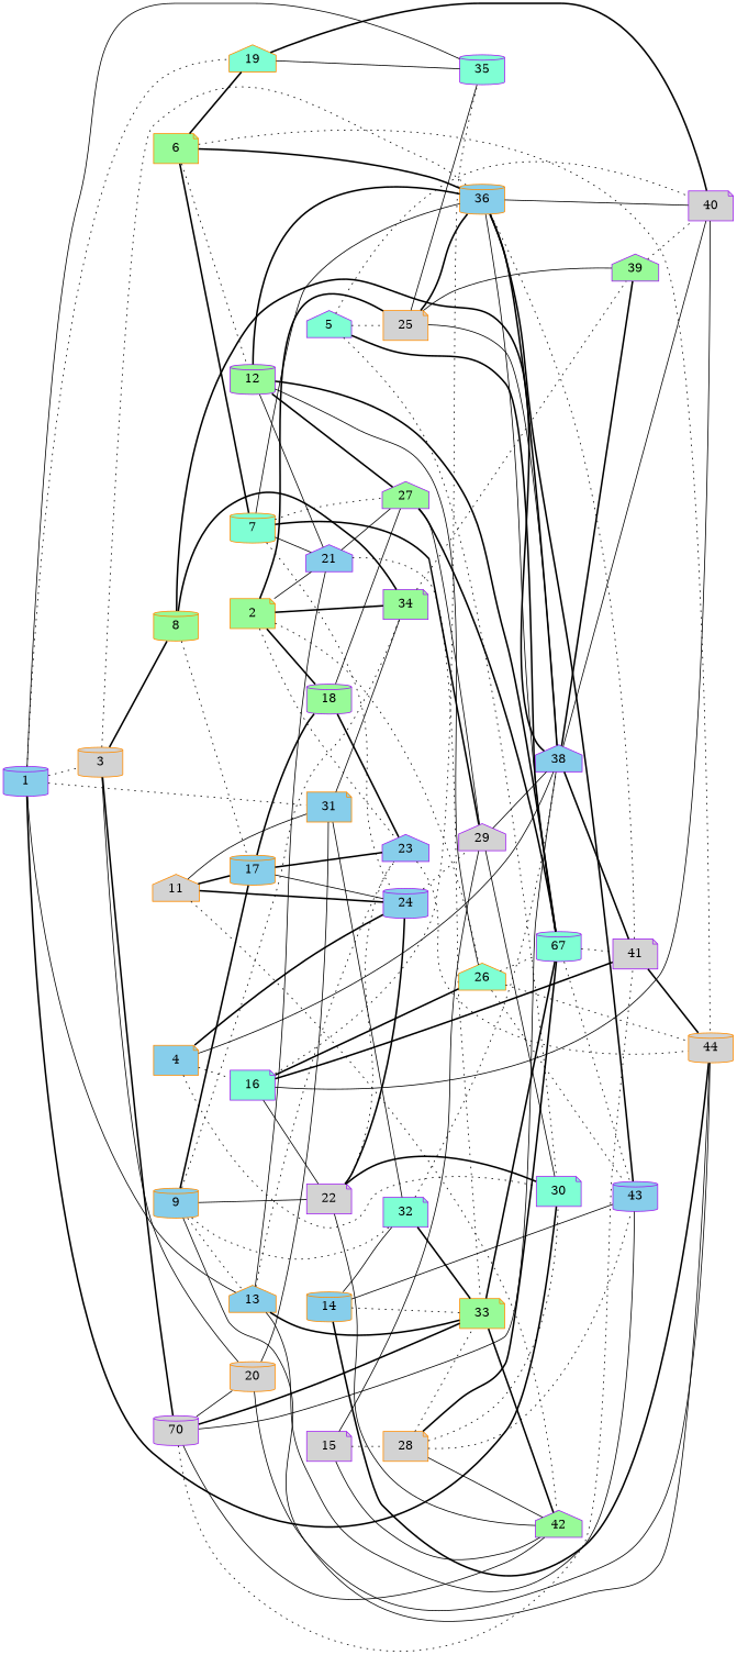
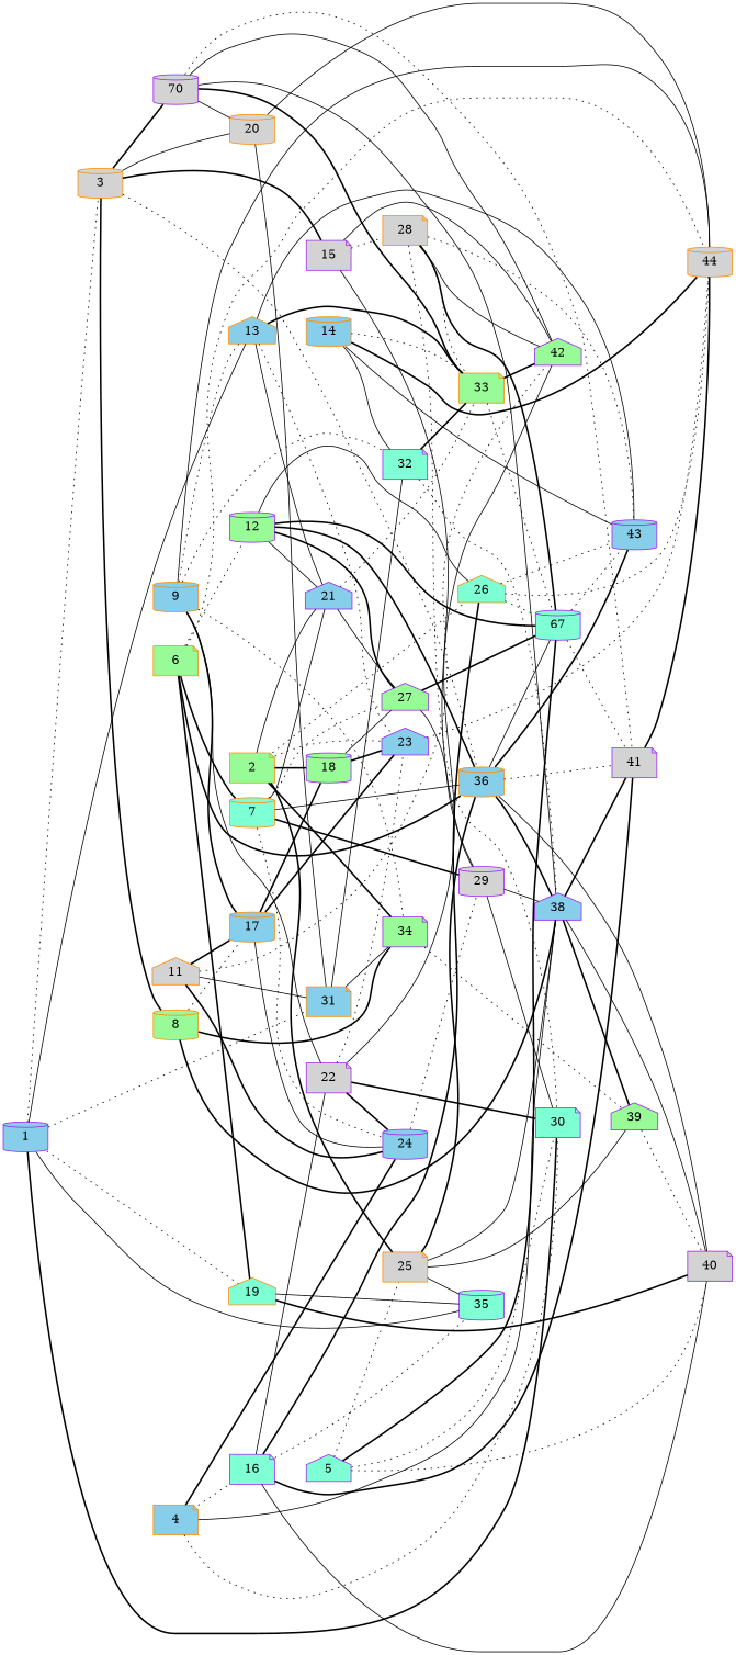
  graph {
    rankdir=LR
    node [color=purple fillcolor=skyblue shape=cylinder style=filled]
    edge [style=bold weight=1.0]
    3 [color=darkorange fillcolor=lightgrey]
    1
    13 [color=darkorange shape=house]
    19 [color=darkorange fillcolor=aquamarine shape=house]
    30 [fillcolor=aquamarine shape=note]
    31 [color=darkorange shape=note]
    35 [fillcolor=aquamarine]
    8 [color=darkorange fillcolor=palegreen]
    n9 [fillcolor=lightgrey label=70]
    15 [fillcolor=lightgrey shape=note]
    20 [color=darkorange fillcolor=lightgrey]
    36 [color=darkorange]
    21 [shape=house]
    23 [shape=house]
    33 [color=darkorange fillcolor=palegreen shape=note]
    43
    40 [fillcolor=lightgrey shape=note]
    34 [fillcolor=palegreen shape=note]
    32 [fillcolor=aquamarine shape=note]
    2 [color=darkorange fillcolor=palegreen shape=note]
    18 [fillcolor=palegreen]
    25 [color=darkorange fillcolor=lightgrey shape=note]
    26 [color=darkorange fillcolor=aquamarine shape=house]
    27 [fillcolor=palegreen shape=house]
    44 [color=darkorange fillcolor=lightgrey]
    38 [shape=house]
    39 [fillcolor=palegreen shape=house]
    n28 [fillcolor=aquamarine label=67]
    17 [color=darkorange]
    41 [fillcolor=lightgrey shape=note]
    42 [fillcolor=palegreen shape=house]
-   29 [fillcolor=lightgrey shape=house]
+   29 [fillcolor=lightgrey]
    28 [color=darkorange fillcolor=lightgrey shape=note]
    4 [color=darkorange shape=note]
    16 [fillcolor=aquamarine shape=note]
    24
    22 [fillcolor=lightgrey shape=note]
    5 [fillcolor=aquamarine shape=house]
    6 [color=darkorange fillcolor=palegreen shape=note]
    7 [color=darkorange fillcolor=aquamarine]
    12 [fillcolor=palegreen]
    9 [color=darkorange]
    11 [color=darkorange fillcolor=lightgrey shape=house]
    14 [color=darkorange]
    3 -- 8
    3 -- n9
+   3 -- 15
    3 -- 20 [style=solid]
    3 -- 36 [style=dotted]
    1 -- 3 [style=dotted]
    1 -- 13 [style=solid]
    1 -- 19 [style=dotted]
    1 -- 30
    1 -- 31 [style=dotted]
    1 -- 35 [style=solid]
    13 -- 21 [style=solid]
    13 -- 23 [style=dotted]
    13 -- 33
    13 -- 43 [style=solid]
    19 -- 35 [style=solid]
    19 -- 40
    31 -- 34 [style=solid weight=2.0]
    31 -- 32 [style=solid]
    8 -- 34
    8 -- 38
    8 -- 17 [style=dotted]
    n9 -- 20 [style=solid]
    n9 -- 33
    n9 -- 38 [style=solid]
    n9 -- 41 [style=dotted]
    n9 -- 42 [style=solid]
    15 -- 42 [style=solid]
    15 -- 29 [style=solid]
    15 -- 28 [style=dotted]
    20 -- 31 [style=solid]
    20 -- 44 [style=solid]
    36 -- 43
    36 -- 40 [style=solid]
    36 -- 38
    36 -- n28 [style=solid]
    36 -- 41 [style=dotted]
    21 -- 33 [style=dotted]
    21 -- 27 [style=solid]
    23 -- 44 [style=dotted]
-   33 -- n28 [weight=2.0]
+   33 -- n28 [style=dotted weight=2.0]
    33 -- 42
    34 -- 39 [style=dotted]
    32 -- 33 [weight=2.0]
    32 -- 38 [style=dotted]
    2 -- 21 [style=solid]
    2 -- 23 [style=dotted]
    2 -- 34
    2 -- 18
    2 -- 25
    2 -- 26 [style=dotted]
    18 -- 23
    18 -- 27 [style=solid]
    25 -- 35 [style=solid weight=2.0]
    25 -- 36
    25 -- 38 [style=solid]
    25 -- 39 [style=solid]
    26 -- 43 [style=dotted]
    26 -- 44 [style=dotted]
    26 -- n28 [style=dotted]
    27 -- n28
    27 -- 29 [style=solid]
    38 -- 40 [style=solid]
    38 -- 39
    38 -- 41
    39 -- 40 [style=dotted]
    n28 -- 43 [style=dotted]
    n28 -- 41 [style=dotted]
    17 -- 23
    17 -- 18
    17 -- 24 [style=solid]
    41 -- 44
    29 -- 30 [style=solid]
    29 -- 38 [style=solid]
    28 -- 30 [style=dotted]
    28 -- 33 [style=dotted]
    28 -- 43 [style=dotted]
    28 -- n28
    28 -- 42 [style=solid]
    4 -- 30 [style=dotted]
    4 -- 38 [style=solid]
    4 -- 16 [style=dotted]
    4 -- 24
    16 -- 35 [style=dotted]
    16 -- 40 [style=solid]
    16 -- 26
    16 -- 41
    16 -- 22 [style=solid]
    24 -- 29 [style=dotted]
    22 -- 30
    22 -- 23 [style=dotted]
    22 -- 42 [style=solid]
    22 -- 24
    5 -- 30 [style=dotted]
    5 -- 40 [style=dotted]
    5 -- 25 [style=dotted]
    5 -- n28
    6 -- 19
    6 -- 36
    6 -- 44 [style=dotted weight=2.0]
    6 -- 7
    6 -- 12 [style=dotted]
    7 -- 36 [style=solid]
    7 -- 21 [style=solid]
    7 -- 27 [style=dotted]
    7 -- 29
    7 -- 24 [style=dotted]
    12 -- 36
    12 -- 21 [style=solid]
    12 -- 26 [style=solid]
    12 -- 27
    12 -- n28
    9 -- 13 [style=dotted]
    9 -- 34 [style=dotted]
    9 -- 32 [style=dotted]
    9 -- 44 [style=solid]
    9 -- 17
    9 -- 22 [style=solid]
    11 -- 31 [style=solid]
    11 -- 17
    11 -- 42 [style=dotted]
    11 -- 24
    14 -- 33 [style=dotted]
    14 -- 43 [style=solid]
    14 -- 32 [style=solid]
    14 -- 44
  }
